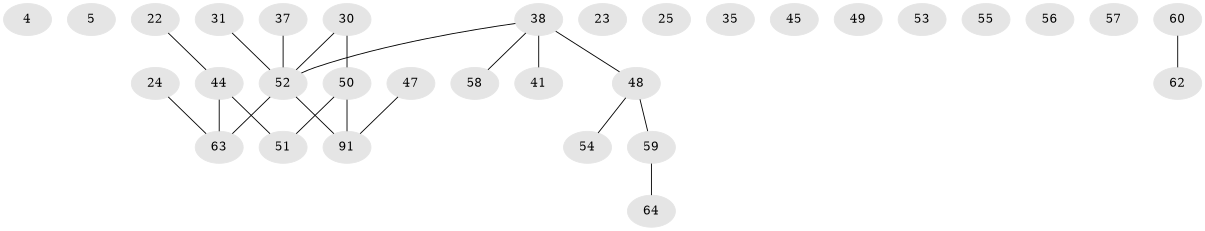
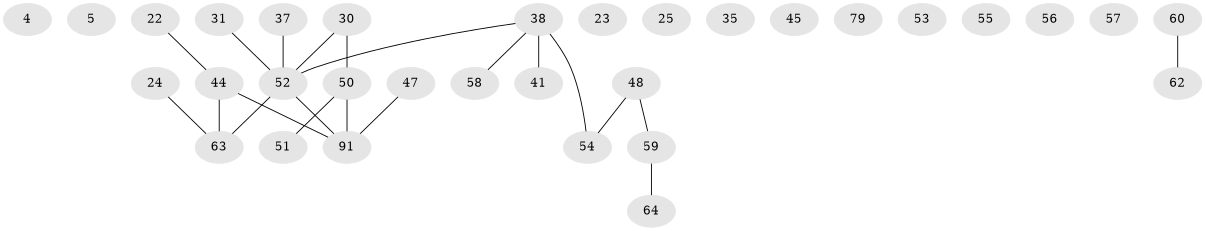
  graph {
    node [color=gray90 style=filled]
    4
    5
    22 [super="+1"]
    44 [super="+6"]
    63 [super="+27"]
    n6 [label=91 super="+39+40"]
    23 [super="+2+20"]
    24 [super="+18"]
    25
    30
    50
    52 [super="+43+26"]
    51 [super="+46"]
    31
    35
    37 [super="+28"]
    38 [super="+32"]
    41 [super="+11+19"]
    48 [super="+34+36+42"]
    58 [super="+7"]
    54
    59
    45
    47
    64 [super="+16"]
-   49
+   49 [label=79]
    53
    55
    56
    57
    60
    62
    22 -- 44
    44 -- 63 [weight=2]
-   44 -- 51
+   44 -- n6
    24 -- 63
    30 -- 50
    30 -- 52
    50 -- n6
    50 -- 51 [weight=2]
    52 -- 63
    52 -- n6 [weight=2]
    31 -- 52
    37 -- 52
    38 -- 52
    38 -- 41
-   38 -- 48
+   38 -- 54
    38 -- 58
    48 -- 54
    48 -- 59
    59 -- 64
    47 -- n6
    60 -- 62
  }
